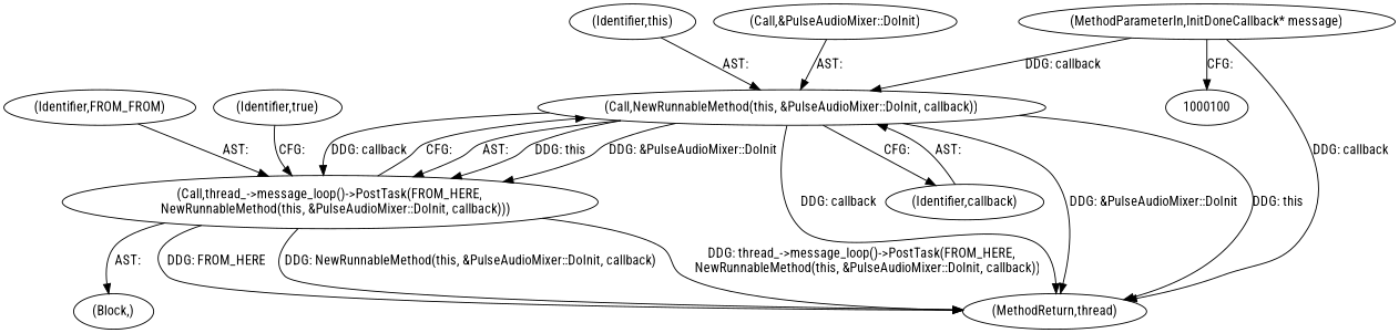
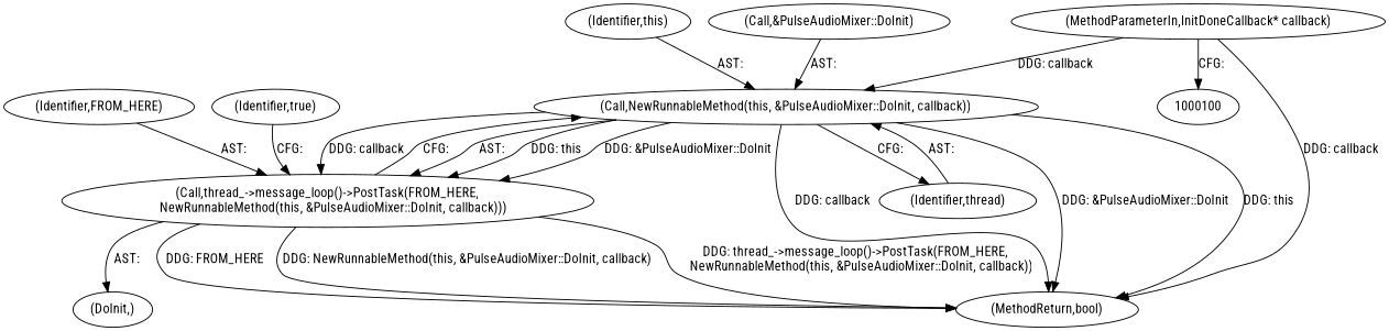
  digraph {
    fontname="Roboto Condensed"
    node [fontname="Roboto Condensed"]
    edge [fontname="Roboto Condensed"]
-   n1 [label="(MethodParameterIn,InitDoneCallback* message)"]
+   n1 [label="(MethodParameterIn,InitDoneCallback* callback)"]
    n2 [label="(Call,NewRunnableMethod(this, &PulseAudioMixer::DoInit, callback))"]
-   n3 [label="(MethodReturn,thread)"]
+   n3 [label="(MethodReturn,bool)"]
    1000100
    n5 [label="(Call,thread_->message_loop()->PostTask(FROM_HERE,\n    NewRunnableMethod(this, &PulseAudioMixer::DoInit, callback)))"]
-   n6 [label="(Identifier,callback)"]
-   n7 [label="(Block,)"]
-   n8 [label="(Identifier,FROM_FROM)"]
+   n6 [label="(Identifier,thread)"]
+   n7 [label="(DoInit,)"]
+   n8 [label="(Identifier,FROM_HERE)"]
    n9 [label="(Identifier,this)"]
    n10 [label="(Call,&PulseAudioMixer::DoInit)"]
    n11 [label="(Identifier,true)"]
    n1 -> n2 [label="DDG: callback"]
    n1 -> n3 [label="DDG: callback"]
    n1 -> 1000100 [label="CFG: "]
    n2 -> n3 [label="DDG: callback"]
    n2 -> n3 [label="DDG: &PulseAudioMixer::DoInit"]
    n2 -> n3 [label="DDG: this"]
    n2 -> n5 [label="AST: "]
    n2 -> n5 [label="DDG: this"]
    n2 -> n5 [label="DDG: &PulseAudioMixer::DoInit"]
    n2 -> n5 [label="DDG: callback"]
    n2 -> n6 [label="CFG: "]
    n5 -> n2 [label="CFG: "]
    n5 -> n3 [label="DDG: thread_->message_loop()->PostTask(FROM_HERE,\n    NewRunnableMethod(this, &PulseAudioMixer::DoInit, callback))"]
    n5 -> n3 [label="DDG: FROM_HERE"]
    n5 -> n3 [label="DDG: NewRunnableMethod(this, &PulseAudioMixer::DoInit, callback)"]
    n5 -> n7 [label="AST: "]
    n6 -> n2 [label="AST: "]
    n8 -> n5 [label="AST: "]
    n9 -> n2 [label="AST: "]
    n10 -> n2 [label="AST: "]
    n11 -> n5 [label="CFG: "]
  }
